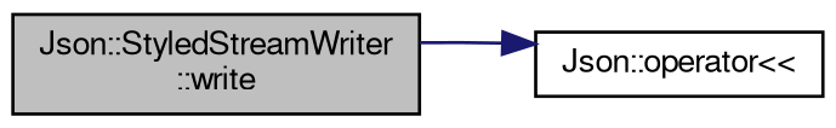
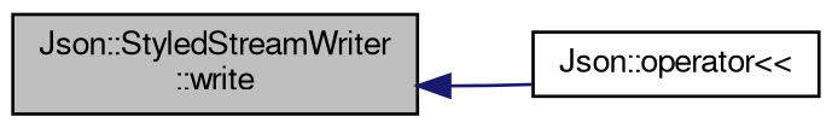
  digraph {
    rankdir=LR
    node [color=black fontname=FreeSans fontsize=10 shape=record style=filled]
    n1 [fillcolor=grey75 fontcolor=black height=0.2 label="Json::StyledStreamWriter\l::write" width=0.4]
    n2 [fillcolor=white height=0.2 label="Json::operator\<\<" width=0.4]
-   n2 -> n1 [color=midnightblue dir=back fontname=FreeSans fontsize=10 labelfontname=FreeSans labelfontsize=10 style=solid]
+   n1 -> n2 [color=midnightblue dir=back fontname=FreeSans fontsize=10 labelfontname=FreeSans labelfontsize=10 style=solid]
  }
